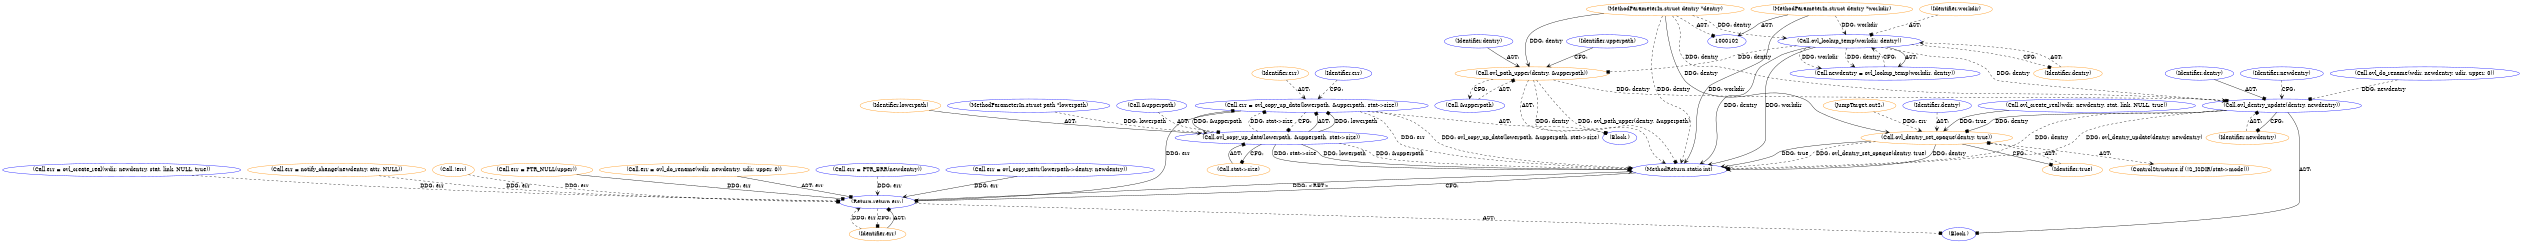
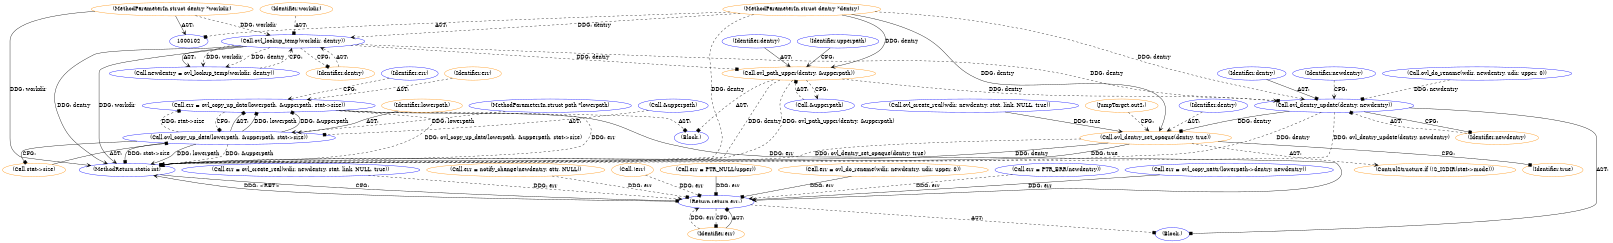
  digraph {
    node [color=blue]
    edge [arrowhead=vee style=dashed]
    n1 [color=darkorange label="(Call,ovl_path_upper(dentry, &upperpath))"]
    n2 [label="(Call,ovl_dentry_update(dentry, newdentry))"]
    n3 [label="(Call,&upperpath)"]
    n4 [label="(Block,)"]
    n5 [label="(MethodReturn,static int)"]
    n6 [label="(Call,ovl_copy_up_data(lowerpath, &upperpath, stat->size))"]
    n7 [label="(Call,err = ovl_copy_up_data(lowerpath, &upperpath, stat->size))"]
    n8 [color=darkorange label="(Call,stat->size)"]
    n9 [color=darkorange label="(Call,ovl_dentry_set_opaque(dentry, true))"]
    n10 [label="(Block,)"]
    n11 [color=darkorange label="(Identifier,newdentry)"]
    n12 [label="(Return,return err;)"]
    n13 [label="(Call,ovl_lookup_temp(workdir, dentry))"]
    n14 [color=darkorange label="(Identifier,dentry)"]
    n15 [label="(Call,newdentry = ovl_lookup_temp(workdir, dentry))"]
    n16 [color=darkorange label="(MethodParameterIn,struct dentry *workdir)"]
    1000102
    n18 [color=darkorange label="(MethodParameterIn,struct dentry *dentry)"]
    n19 [color=darkorange label="(ControlStructure,if (!S_ISDIR(stat->mode)))"]
    n20 [color=darkorange label="(Identifier,true)"]
    n21 [color=darkorange label="(Identifier,err)"]
    n22 [label="(Identifier,dentry)"]
    n23 [color=darkorange label="(Identifier,lowerpath)"]
    n24 [label="(Identifier,err)"]
    n25 [label="(Call,err = ovl_create_real(wdir, newdentry, stat, link, NULL, true))"]
    n26 [label="(MethodParameterIn,struct path *lowerpath)"]
    n27 [color=darkorange label="(Identifier,err)"]
    n28 [color=darkorange label="(Call,err = notify_change(newdentry, attr, NULL))"]
    n29 [color=darkorange label="(Identifier,workdir)"]
    n30 [label="(Identifier,dentry)"]
    n31 [label="(Identifier,newdentry)"]
    n32 [label="(Identifier,dentry)"]
    n33 [color=darkorange label="(Call,!err)"]
    n34 [color=darkorange label="(Call,err = PTR_NULL(upper))"]
    n35 [color=darkorange label="(Call,err = ovl_do_rename(wdir, newdentry, udir, upper, 0))"]
    n36 [label="(Call,&upperpath)"]
    n37 [label="(Call,err = PTR_ERR(newdentry))"]
    n38 [label="(Call,ovl_create_real(wdir, newdentry, stat, link, NULL, true))"]
    n39 [label="(Call,err = ovl_copy_xattr(lowerpath->dentry, newdentry))"]
    n40 [color=darkorange label="(JumpTarget,out2:)"]
    n41 [label="(Call,ovl_do_rename(wdir, newdentry, udir, upper, 0))"]
    n42 [label="(Identifier,upperpath)"]
    n1 -> n2 [arrowhead=box label="DDG: dentry"]
    n1 -> n3 [label="CFG: "]
    n1 -> n4 [arrowhead=box label="AST: "]
    n1 -> n5 [label="DDG: dentry"]
    n1 -> n5 [arrowhead=box label="DDG: ovl_path_upper(dentry, &upperpath)"]
    n2 -> n5 [label="DDG: dentry"]
    n2 -> n5 [arrowhead=box label="DDG: ovl_dentry_update(dentry, newdentry)"]
    n2 -> n9 [arrowhead=box label="DDG: dentry" style=solid]
    n2 -> n10 [arrowhead=box label="AST: " style=solid]
    n2 -> n11 [arrowhead=box label="CFG: " style=solid]
    n3 -> n1 [arrowhead=box label="AST: "]
    n5 -> n12 [arrowhead=box label="CFG: " style=solid]
    n6 -> n5 [arrowhead=box label="DDG: &upperpath"]
    n6 -> n5 [arrowhead=box label="DDG: stat->size" style=solid]
    n6 -> n5 [label="DDG: lowerpath" style=solid]
    n6 -> n7 [arrowhead=box label="AST: " style=solid]
    n6 -> n7 [arrowhead=box label="DDG: lowerpath" style=solid]
    n6 -> n7 [arrowhead=box label="DDG: &upperpath" style=solid]
    n6 -> n7 [arrowhead=box label="DDG: stat->size"]
    n6 -> n8 [arrowhead=box label="CFG: " style=solid]
    n7 -> n4 [arrowhead=box label="AST: "]
    n7 -> n5 [label="DDG: ovl_copy_up_data(lowerpath, &upperpath, stat->size)"]
    n7 -> n5 [label="DDG: err"]
    n7 -> n6 [arrowhead=box label="CFG: "]
    n7 -> n12 [label="DDG: err" style=solid]
    n8 -> n6 [arrowhead=box label="AST: " style=solid]
    n9 -> n5 [label="DDG: dentry" style=solid]
    n9 -> n5 [label="DDG: true" style=solid]
    n9 -> n5 [label="DDG: ovl_dentry_set_opaque(dentry, true)"]
    n9 -> n19 [label="AST: "]
    n9 -> n20 [arrowhead=box label="CFG: " style=solid]
    n11 -> n2 [arrowhead=box label="AST: "]
    n12 -> n5 [label="DDG: <RET>" style=solid]
    n12 -> n10 [arrowhead=box label="AST: "]
    n12 -> n21 [arrowhead=box label="CFG: "]
    n13 -> n1 [arrowhead=box label="DDG: dentry"]
    n13 -> n2 [label="DDG: dentry"]
    n13 -> n5 [label="DDG: dentry" style=solid]
    n13 -> n5 [label="DDG: workdir" style=solid]
    n13 -> n14 [arrowhead=box label="CFG: "]
    n13 -> n15 [label="AST: " style=solid]
    n13 -> n15 [label="DDG: workdir"]
    n13 -> n15 [label="DDG: dentry"]
    n14 -> n13 [label="AST: "]
    n15 -> n13 [label="CFG: "]
    n16 -> n5 [label="DDG: workdir" style=solid]
    n16 -> n13 [label="DDG: workdir"]
    n16 -> 1000102 [label="AST: " style=solid]
    n18 -> n1 [label="DDG: dentry" style=solid]
    n18 -> n2 [label="DDG: dentry"]
    n18 -> n5 [label="DDG: dentry"]
    n18 -> n9 [label="DDG: dentry" style=solid]
    n18 -> n13 [label="DDG: dentry"]
    n18 -> 1000102 [arrowhead=box label="AST: "]
-   n20 -> n9 [arrowhead=box label="AST: "]
    n21 -> n12 [arrowhead=box label="AST: " style=solid]
    n21 -> n12 [label="DDG: err"]
    n22 -> n2 [arrowhead=box label="AST: " style=solid]
    n23 -> n6 [label="AST: " style=solid]
    n24 -> n7 [label="CFG: "]
    n25 -> n12 [label="DDG: err"]
    n26 -> n6 [label="DDG: lowerpath"]
    n27 -> n7 [label="AST: "]
    n28 -> n12 [arrowhead=box label="DDG: err"]
    n29 -> n13 [arrowhead=box label="AST: "]
    n30 -> n1 [label="AST: " style=solid]
    n31 -> n2 [label="CFG: "]
    n32 -> n9 [label="AST: "]
    n33 -> n12 [arrowhead=box label="DDG: err"]
    n34 -> n12 [arrowhead=box label="DDG: err" style=solid]
-   n35 -> n12 [arrowhead=box label="AST: err" style=solid]
+   n35 -> n12 [arrowhead=box label="DDG: err" style=solid]
    n36 -> n6 [arrowhead=box label="AST: "]
    n37 -> n12 [label="DDG: err"]
    n38 -> n9 [label="DDG: true" style=solid]
    n39 -> n12 [label="DDG: err" style=solid]
-   n40 -> n9 [label="DDG: err"]
+   n40 -> n9 [label="CFG: "]
    n41 -> n2 [arrowhead=box label="DDG: newdentry"]
    n42 -> n1 [label="CFG: " style=solid]
  }
